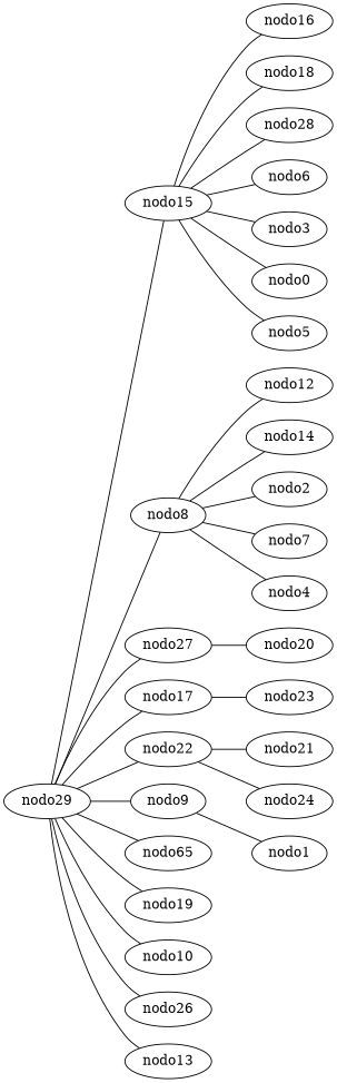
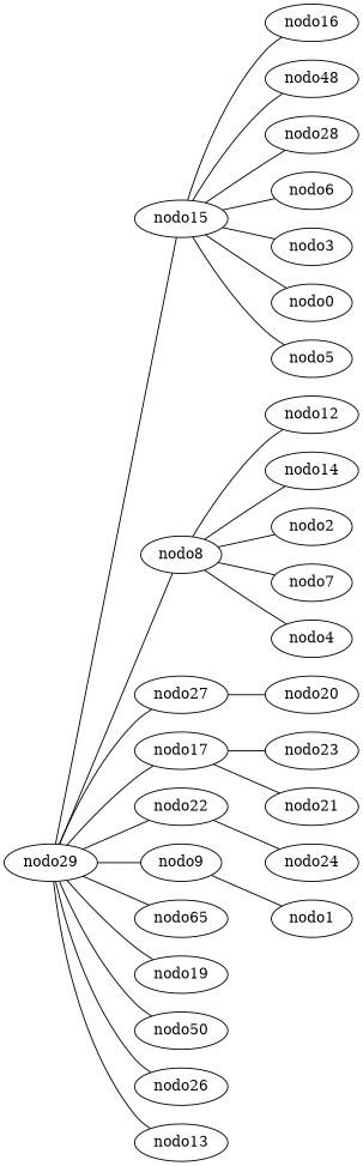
  graph {
    rankdir=LR
    n1 [label=nodo29]
    n2 [label=nodo15]
    n3 [label=nodo8]
    n4 [label=nodo17]
    n5 [label=nodo27]
    n6 [label=nodo22]
    n7 [label=nodo9]
    n8 [label=nodo65]
    n9 [label=nodo19]
-   n10 [label=nodo10]
+   n10 [label=nodo50]
    n11 [label=nodo26]
    n12 [label=nodo13]
    n13 [label=nodo6]
    n14 [label=nodo3]
    n15 [label=nodo0]
    n16 [label=nodo5]
    n17 [label=nodo16]
-   n18 [label=nodo18]
+   n18 [label=nodo48]
    n19 [label=nodo28]
    n20 [label=nodo2]
    n21 [label=nodo7]
    n22 [label=nodo4]
    n23 [label=nodo12]
    n24 [label=nodo14]
    n25 [label=nodo21]
    n26 [label=nodo23]
    n27 [label=nodo20]
    n28 [label=nodo24]
    n29 [label=nodo1]
    n1 -- n2
    n1 -- n3
    n1 -- n4
    n1 -- n5
    n1 -- n6
    n1 -- n7
    n1 -- n8
    n1 -- n9
    n1 -- n10
    n1 -- n11
    n1 -- n12
    n2 -- n13
    n2 -- n14
    n2 -- n15
    n2 -- n16
    n2 -- n17
    n2 -- n18
    n2 -- n19
    n3 -- n20
    n3 -- n21
    n3 -- n22
    n3 -- n23
    n3 -- n24
-   n6 -- n25
+   n4 -- n25
    n4 -- n26
    n5 -- n27
    n6 -- n28
    n7 -- n29
  }
